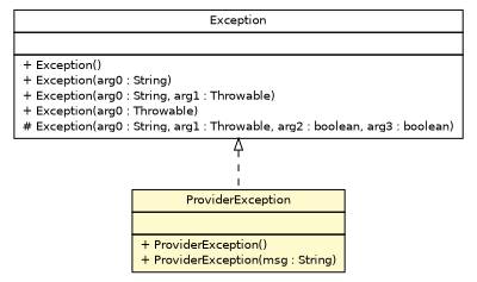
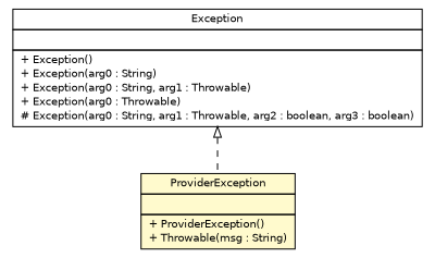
  digraph {
    nodesep=0.25
    ranksep=0.5
    node [fontcolor=black fontname=Helvetica fontsize=10.0 shape=plaintext]
-   n1 [label=<<table title="sorcer.core.provider.ProviderException" border="0" cellborder="1" cellspacing="0" cellpadding="2" port="p" bgcolor="lemonChiffon" href="./ProviderException.html"> 		<tr><td><table border="0" cellspacing="0" cellpadding="1"> <tr><td align="center" balign="center"> ProviderException </td></tr> 		</table></td></tr> 		<tr><td><table border="0" cellspacing="0" cellpadding="1"> <tr><td align="left" balign="left">  </td></tr> 		</table></td></tr> 		<tr><td><table border="0" cellspacing="0" cellpadding="1"> <tr><td align="left" balign="left"> + ProviderException() </td></tr> <tr><td align="left" balign="left"> + ProviderException(msg : String) </td></tr> 		</table></td></tr> 		</table>>]
+   n1 [label=<<table title="sorcer.core.provider.ProviderException" border="0" cellborder="1" cellspacing="0" cellpadding="2" port="p" bgcolor="lemonChiffon" href="./ProviderException.html"> 		<tr><td><table border="0" cellspacing="0" cellpadding="1"> <tr><td align="center" balign="center"> ProviderException </td></tr> 		</table></td></tr> 		<tr><td><table border="0" cellspacing="0" cellpadding="1"> <tr><td align="left" balign="left">  </td></tr> 		</table></td></tr> 		<tr><td><table border="0" cellspacing="0" cellpadding="1"> <tr><td align="left" balign="left"> + ProviderException() </td></tr> <tr><td align="left" balign="left"> + Throwable(msg : String) </td></tr> 		</table></td></tr> 		</table>>]
    n2 [label=<<table title="java.lang.Exception" border="0" cellborder="1" cellspacing="0" cellpadding="2" port="p" href="http://docs.oracle.com/javase/7/docs/api/java/lang/Exception.html"> 		<tr><td><table border="0" cellspacing="0" cellpadding="1"> <tr><td align="center" balign="center"> Exception </td></tr> 		</table></td></tr> 		<tr><td><table border="0" cellspacing="0" cellpadding="1"> <tr><td align="left" balign="left">  </td></tr> 		</table></td></tr> 		<tr><td><table border="0" cellspacing="0" cellpadding="1"> <tr><td align="left" balign="left"> + Exception() </td></tr> <tr><td align="left" balign="left"> + Exception(arg0 : String) </td></tr> <tr><td align="left" balign="left"> + Exception(arg0 : String, arg1 : Throwable) </td></tr> <tr><td align="left" balign="left"> + Exception(arg0 : Throwable) </td></tr> <tr><td align="left" balign="left"> # Exception(arg0 : String, arg1 : Throwable, arg2 : boolean, arg3 : boolean) </td></tr> 		</table></td></tr> 		</table>>]
    n2 -> n1 [arrowtail=empty dir=back fontname=Helvetica fontsize=10 headport=p labelfontname=Helvetica labelfontsize=10 tailport=p style=dashed]
  }
